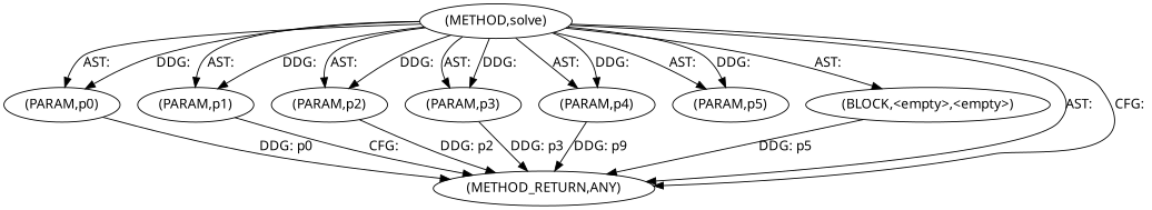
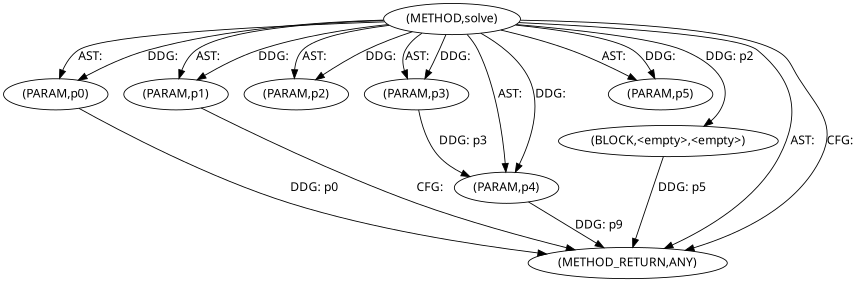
  digraph {
    fontname="Noto Sans"
    node [fontname="Noto Sans"]
    edge [fontname="Noto Sans"]
    n1 [label=<(METHOD,solve)>]
    n2 [label=<(PARAM,p0)>]
    n3 [label=<(PARAM,p1)>]
    n4 [label=<(PARAM,p2)>]
    n5 [label=<(PARAM,p3)>]
    n6 [label=<(PARAM,p4)>]
    n7 [label=<(PARAM,p5)>]
    n8 [label=<(BLOCK,&lt;empty&gt;,&lt;empty&gt;)>]
    n9 [label=<(METHOD_RETURN,ANY)>]
    n1 -> n2 [label="AST: "]
    n1 -> n2 [label="DDG: "]
    n1 -> n3 [label="AST: "]
    n1 -> n3 [label="DDG: "]
    n1 -> n4 [label="AST: "]
    n1 -> n4 [label="DDG: "]
    n1 -> n5 [label="AST: "]
    n1 -> n5 [label="DDG: "]
    n1 -> n6 [label="AST: "]
    n1 -> n6 [label="DDG: "]
    n1 -> n7 [label="AST: "]
    n1 -> n7 [label="DDG: "]
-   n1 -> n8 [label="AST: "]
+   n1 -> n8 [label="DDG: p2"]
    n1 -> n9 [label="AST: "]
    n1 -> n9 [label="CFG: "]
    n2 -> n9 [label="DDG: p0"]
    n3 -> n9 [label="CFG: "]
-   n4 -> n9 [label="DDG: p2"]
-   n5 -> n9 [label="DDG: p3"]
+   n5 -> n6 [label="DDG: p3"]
    n6 -> n9 [label="DDG: p9"]
    n8 -> n9 [label="DDG: p5"]
  }
